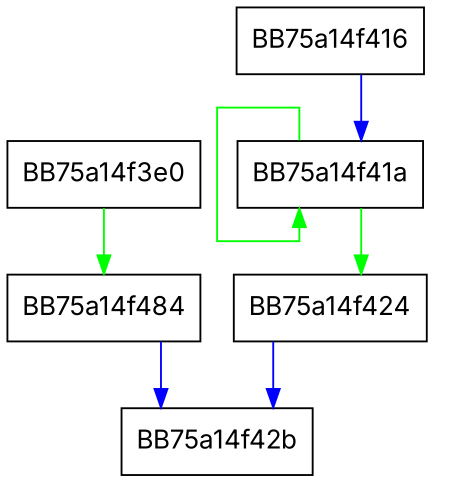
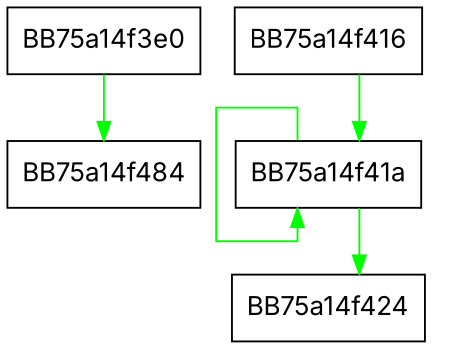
  digraph {
    fontname=Inter
    splines=ortho
    node [fontname=Inter shape=box]
    edge [color=green fontname=Inter]
    BB75a14f3e0
    BB75a14f484
-   BB75a14f42b
    BB75a14f416
    BB75a14f41a
    BB75a14f424
    BB75a14f3e0 -> BB75a14f484
-   BB75a14f484 -> BB75a14f42b [color=blue]
-   BB75a14f416 -> BB75a14f41a [color=blue]
+   BB75a14f416 -> BB75a14f41a
    BB75a14f41a -> BB75a14f41a
    BB75a14f41a -> BB75a14f424
-   BB75a14f424 -> BB75a14f42b [color=blue]
  }
